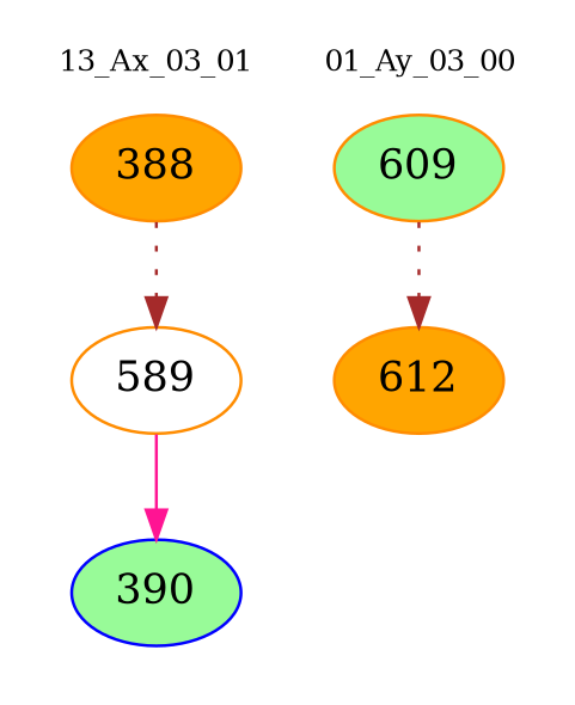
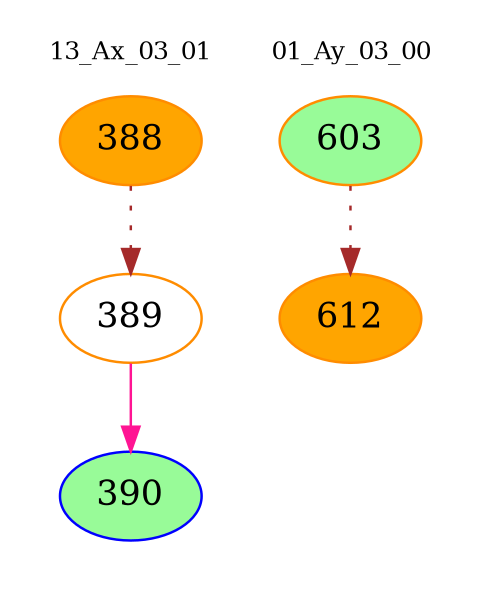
  digraph {
    node [color=darkorange fillcolor=orange style=filled]
    edge [color=brown style=dotted]
-   n1 [fillcolor=white label=589]
+   n1 [fillcolor=white label=389]
    n2 [label=388]
    n3 [color=blue fillcolor=palegreen label=390]
-   n4 [fillcolor=palegreen label=609]
+   n4 [fillcolor=palegreen label=603]
    n5 [label=612]
    subgraph cluster_1 {
      color=white
      fontsize=10
      label="13_Ax_03_01"
      n1
      n2
      n3
    }
    subgraph cluster_2 {
      color=white
      fontsize=10
      label="01_Ay_03_00"
      n4
      n5
    }
    n1 -> n3 [color=deeppink style=solid]
    n2 -> n1
    n4 -> n5
  }
